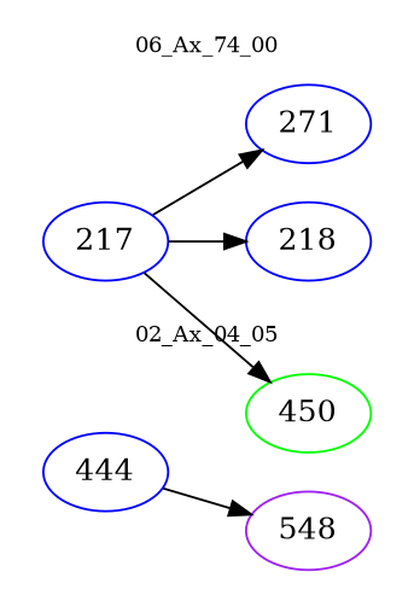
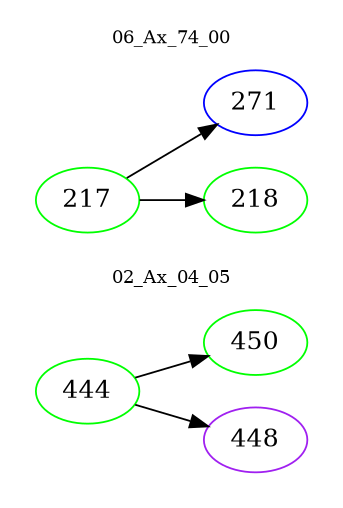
  digraph {
    fontname="DejaVu Serif"
    rankdir=LR
    node [color=blue fontname="DejaVu Serif"]
    edge [color=black fontname="DejaVu Serif"]
-   n1 [label=217]
-   n2 [label=218]
+   n1 [color=green label=217]
+   n2 [color=green label=218]
    n3 [label=271]
-   n4 [label=444]
-   n5 [color=purple label=548]
+   n4 [color=green label=444]
+   n5 [color=purple label=448]
    n6 [color=green label=450]
    subgraph cluster_1 {
      color=white
      fontsize=10
      label="06_Ax_74_00"
      n1
      n2
      n3
    }
    subgraph cluster_2 {
      color=white
      fontsize=10
      label="02_Ax_04_05"
      n4
      n5
      n6
    }
    n1 -> n2
    n1 -> n3
    n4 -> n5
-   n1 -> n6
+   n4 -> n6
  }
